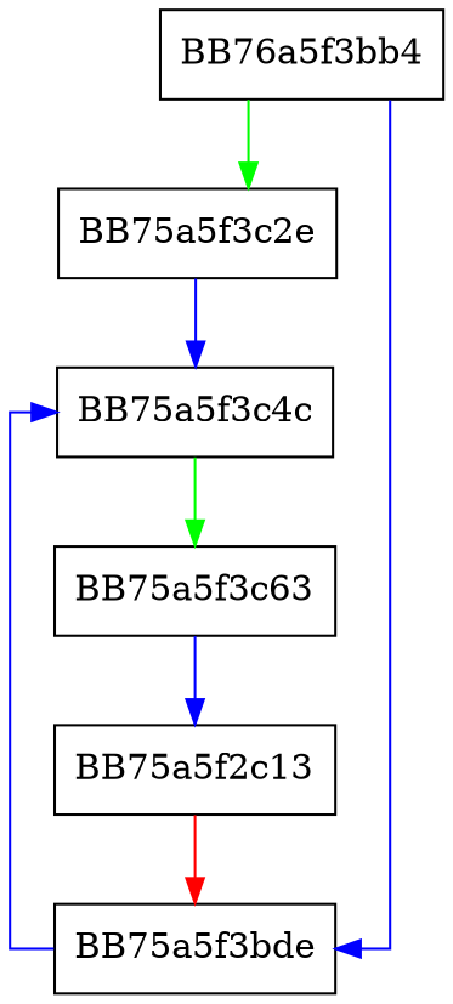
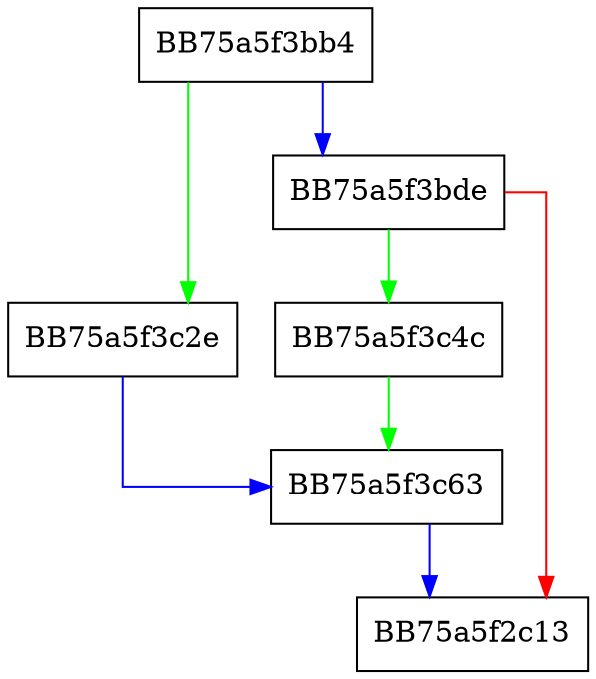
  digraph {
    splines=ortho
    node [shape=box]
    edge [color=green]
-   BB75a5f3bb4 [label=BB76a5f3bb4]
+   BB75a5f3bb4
    BB75a5f3c2e
    BB75a5f3bde
    BB75a5f3c63
    BB75a5f3c4c
    n6 [label=BB75a5f2c13]
    BB75a5f3bb4 -> BB75a5f3c2e
    BB75a5f3bb4 -> BB75a5f3bde [color=blue]
-   BB75a5f3c2e -> BB75a5f3c4c [color=blue]
-   BB75a5f3bde -> BB75a5f3c4c [color=blue]
-   n6 -> BB75a5f3bde [color=red]
+   BB75a5f3c2e -> BB75a5f3c63 [color=blue]
+   BB75a5f3bde -> BB75a5f3c4c
+   BB75a5f3bde -> n6 [color=red]
    BB75a5f3c63 -> n6 [color=blue]
    BB75a5f3c4c -> BB75a5f3c63
  }
